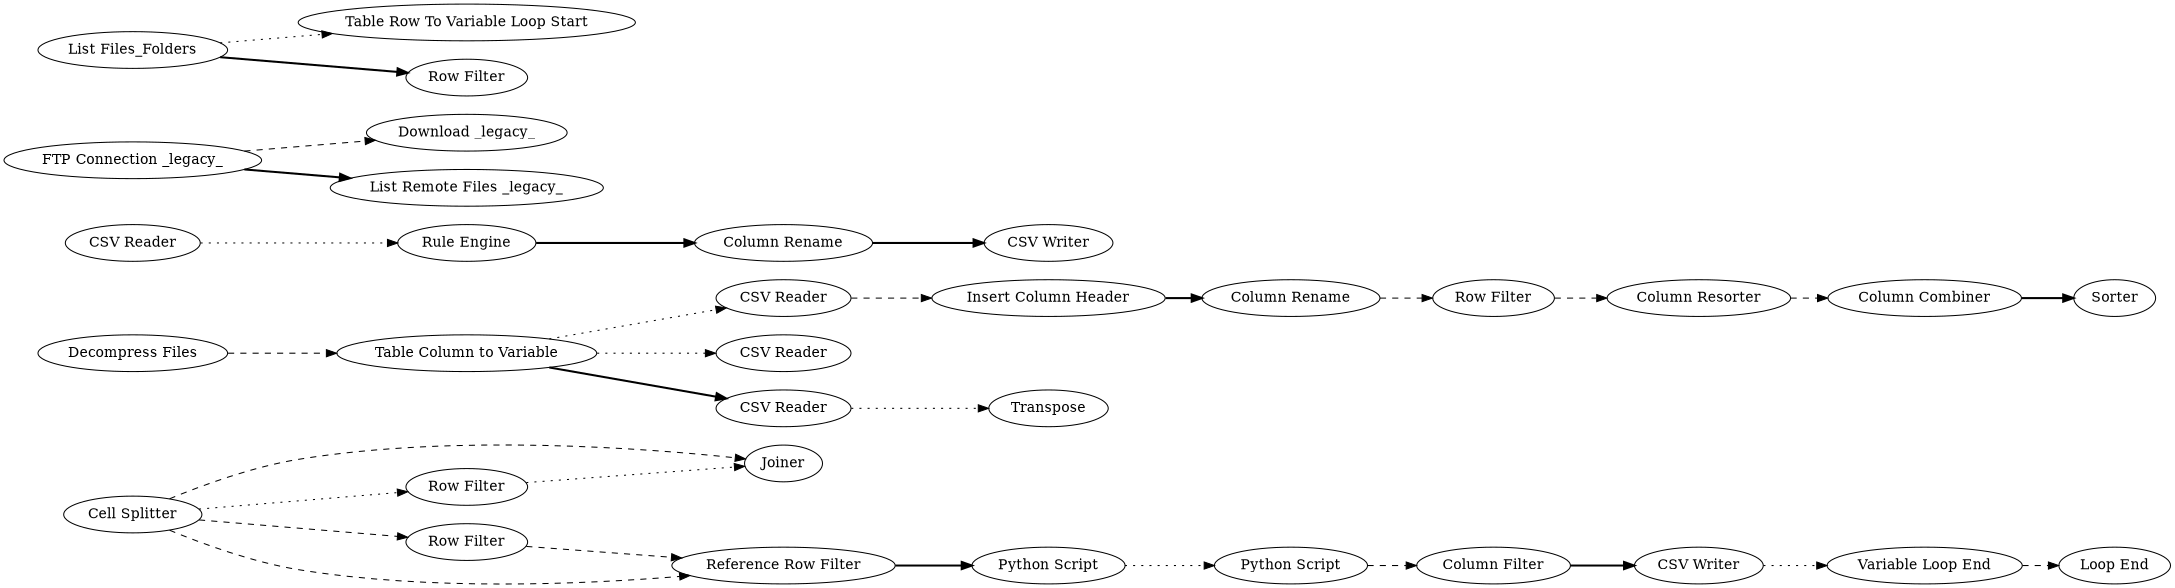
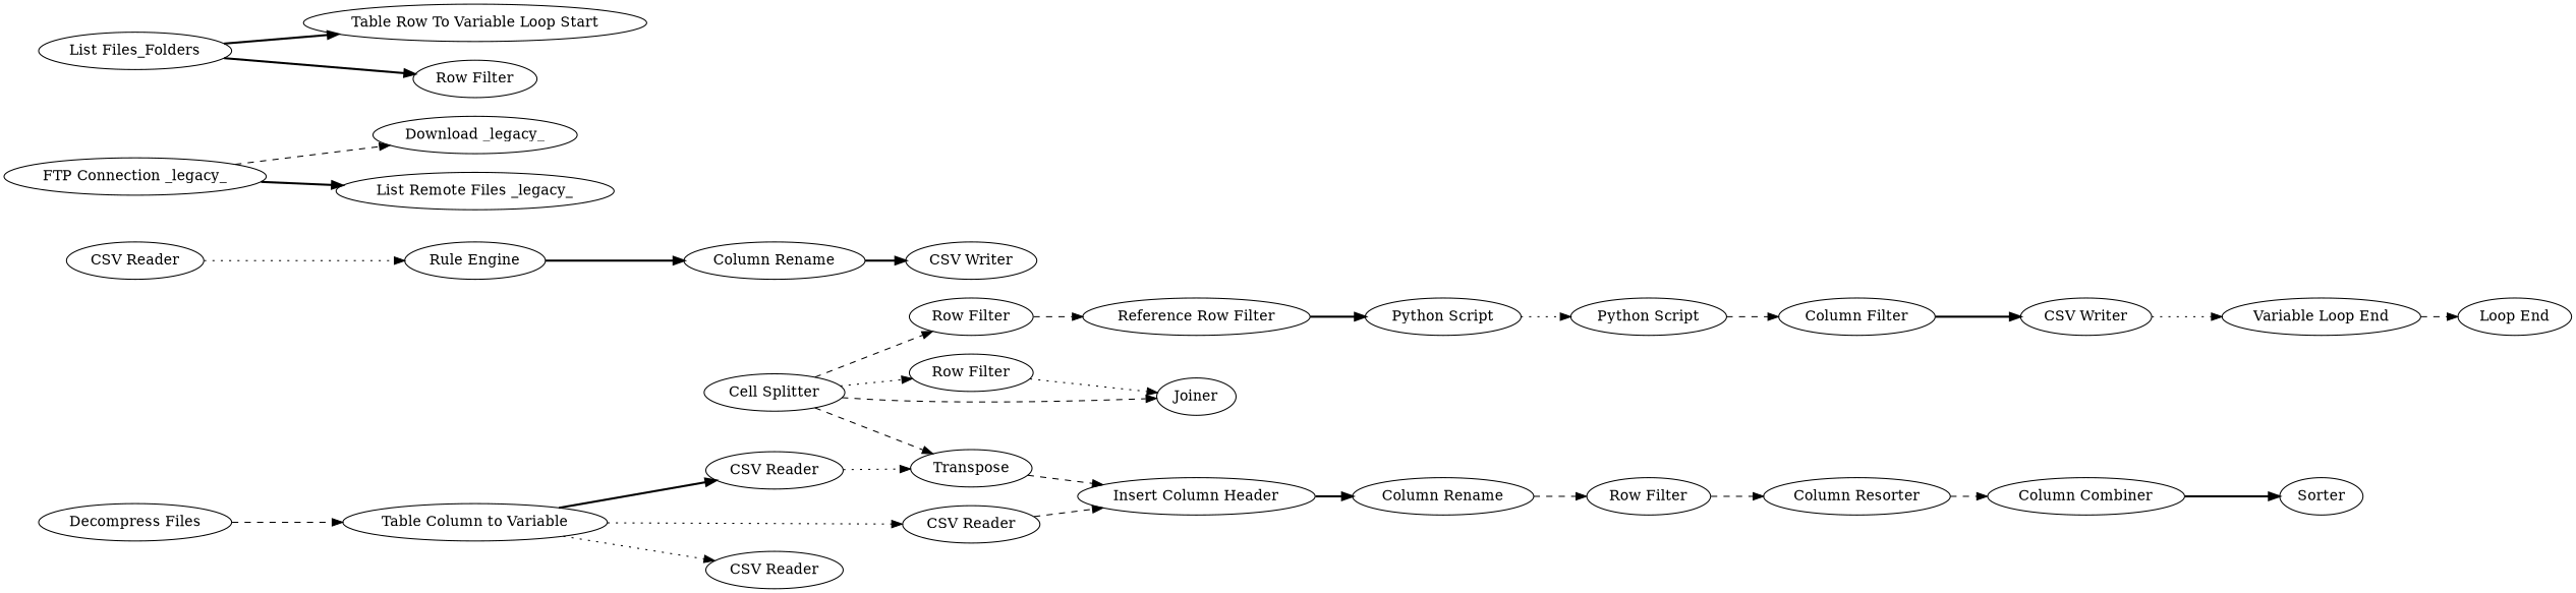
  digraph {
    rankdir=LR
    edge [style=dashed]
    n1 [label="Column Filter"]
    n2 [label="CSV Writer"]
    n3 [label="Variable Loop End"]
    n4 [label="Loop End"]
    n5 [label=Transpose]
    n6 [label="Insert Column Header"]
    n7 [label="Column Rename"]
    n8 [label="Row Filter"]
    n9 [label=Sorter]
    n10 [label="Cell Splitter"]
    n11 [label=Joiner]
    n12 [label="Row Filter"]
    n13 [label="Row Filter"]
    n14 [label="Reference Row Filter"]
    n15 [label="Python Script"]
    n16 [label="CSV Reader"]
    n17 [label="CSV Reader"]
    n18 [label="Rule Engine"]
    n19 [label="Column Rename"]
    n20 [label="CSV Writer"]
    n21 [label="Table Column to Variable"]
    n22 [label="CSV Reader"]
    n23 [label="CSV Reader"]
    n24 [label="Decompress Files"]
    n25 [label="Python Script"]
    n26 [label="FTP Connection _legacy_"]
    n27 [label="Download _legacy_"]
    n28 [label="List Remote Files _legacy_"]
    n29 [label="Table Row To Variable Loop Start"]
    n30 [label="Column Combiner"]
    n31 [label="Column Resorter"]
    n32 [label="List Files_Folders"]
    n33 [label="Row Filter"]
    n1 -> n2 [style=bold]
    n2 -> n3 [style=dotted]
    n3 -> n4
+   n5 -> n6
    n6 -> n7 [style=bold]
    n7 -> n8
    n8 -> n31
    n10 -> n11
    n10 -> n12 [style=dotted]
    n10 -> n13
-   n10 -> n14
+   n10 -> n5
    n12 -> n11 [style=dotted]
    n13 -> n14
    n14 -> n15 [style=bold]
    n15 -> n25 [style=dotted]
    n16 -> n6
    n17 -> n18 [style=dotted]
    n18 -> n19 [style=bold]
    n19 -> n20 [style=bold]
    n21 -> n16 [style=dotted]
    n21 -> n22 [style=dotted]
    n21 -> n23 [style=bold]
    n23 -> n5 [style=dotted]
    n24 -> n21
    n25 -> n1
    n26 -> n27
    n26 -> n28 [style=bold]
    n30 -> n9 [style=bold]
    n31 -> n30
-   n32 -> n29 [style=dotted]
+   n32 -> n29 [style=bold]
    n32 -> n33 [style=bold]
  }
